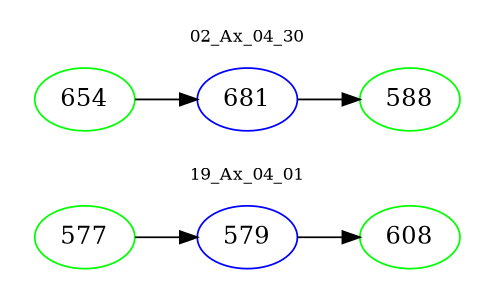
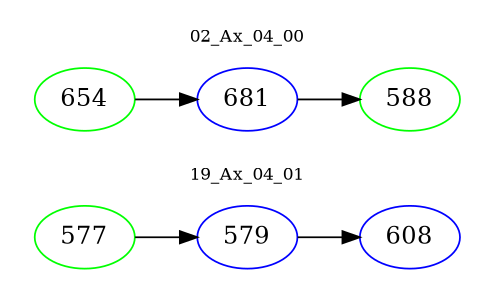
  digraph {
    rankdir=LR
    node [color=green]
    edge [color=black]
    n1 [label=577]
    n2 [color=blue label=579]
-   n3 [label=608]
+   n3 [color=blue label=608]
    n4 [label=654]
    n5 [color=blue label=681]
    n6 [label=588]
    subgraph cluster_1 {
      color=white
      fontsize=10
      label="19_Ax_04_01"
      n1
      n2
      n3
    }
    subgraph cluster_2 {
      color=white
      fontsize=10
-     label="02_Ax_04_30"
+     label="02_Ax_04_00"
      n4
      n5
      n6
    }
    n1 -> n2
    n2 -> n3
    n4 -> n5
    n5 -> n6
  }
